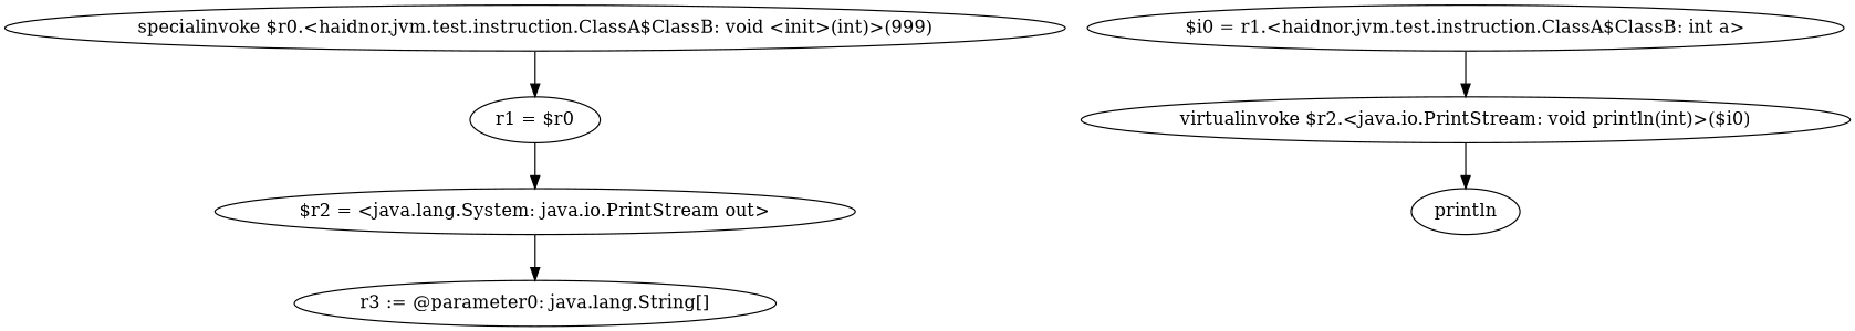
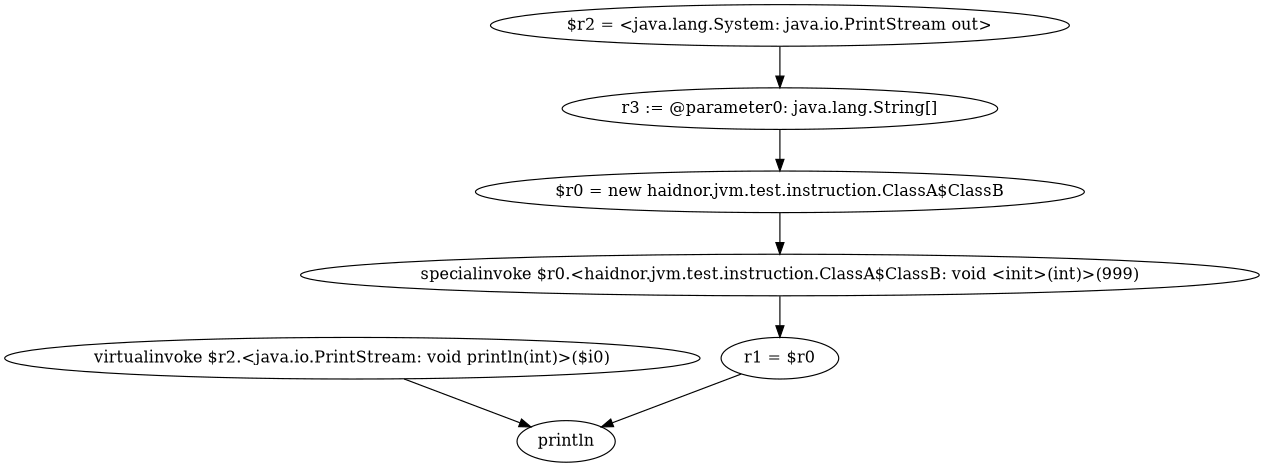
  digraph {
    "r3 := @parameter0: java.lang.String[]"
+   "$r0 = new haidnor.jvm.test.instruction.ClassA$ClassB"
    "specialinvoke $r0.<haidnor.jvm.test.instruction.ClassA$ClassB: void <init>(int)>(999)"
    "r1 = $r0"
    "$r2 = <java.lang.System: java.io.PrintStream out>"
-   "$i0 = r1.<haidnor.jvm.test.instruction.ClassA$ClassB: int a>"
    "virtualinvoke $r2.<java.io.PrintStream: void println(int)>($i0)"
    n8 [label=println]
+   "r3 := @parameter0: java.lang.String[]" -> "$r0 = new haidnor.jvm.test.instruction.ClassA$ClassB"
+   "$r0 = new haidnor.jvm.test.instruction.ClassA$ClassB" -> "specialinvoke $r0.<haidnor.jvm.test.instruction.ClassA$ClassB: void <init>(int)>(999)"
    "specialinvoke $r0.<haidnor.jvm.test.instruction.ClassA$ClassB: void <init>(int)>(999)" -> "r1 = $r0"
-   "r1 = $r0" -> "$r2 = <java.lang.System: java.io.PrintStream out>"
+   "r1 = $r0" -> n8
    "$r2 = <java.lang.System: java.io.PrintStream out>" -> "r3 := @parameter0: java.lang.String[]"
-   "$i0 = r1.<haidnor.jvm.test.instruction.ClassA$ClassB: int a>" -> "virtualinvoke $r2.<java.io.PrintStream: void println(int)>($i0)"
    "virtualinvoke $r2.<java.io.PrintStream: void println(int)>($i0)" -> n8
  }
